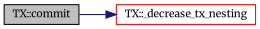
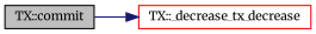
  digraph {
    rankdir=LR
    fontname=Merriweather
    node [fontname=Merriweather fontsize=10 shape=record style=filled]
    n1 [color=black fillcolor=grey75 fontcolor=black height=0.2 label="TX::commit" width=0.4]
-   n2 [color=red fillcolor=white height=0.2 label="TX::_decrease_tx_nesting" width=0.4]
+   n2 [color=red fillcolor=white height=0.2 label="TX::_decrease_tx_decrease" width=0.4]
    n1 -> n2 [color=midnightblue fontname=Merriweather fontsize=10 labelfontname=Helvetica labelfontsize=10 style=solid]
  }
